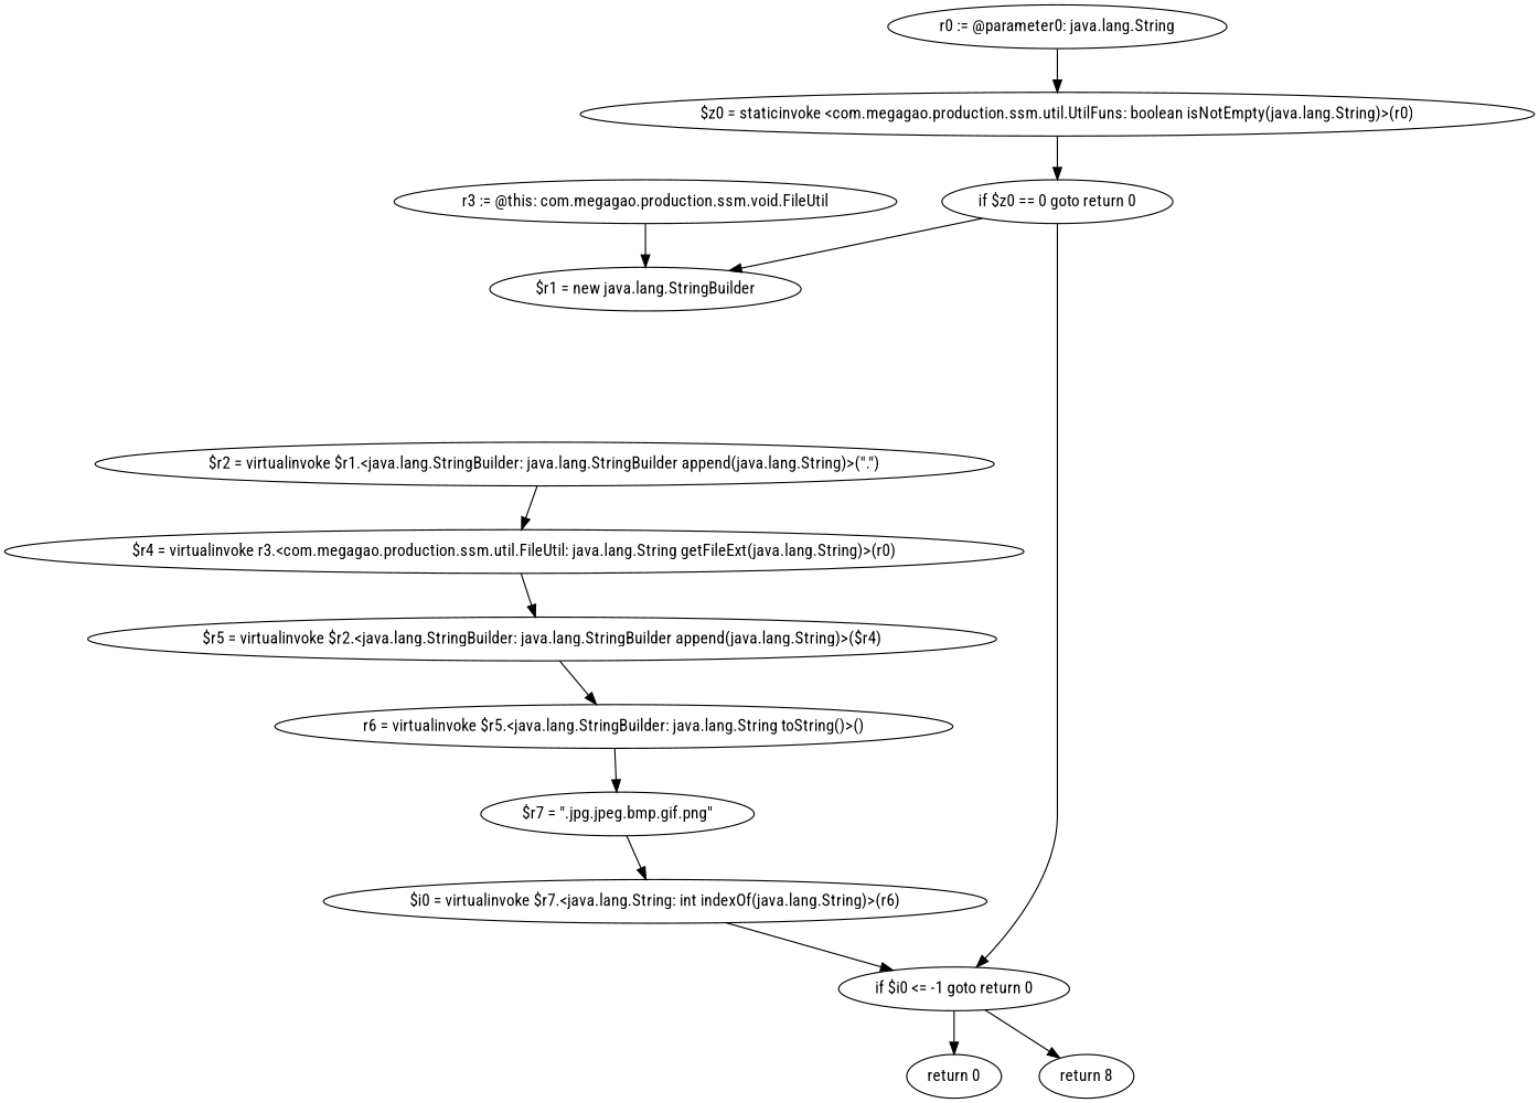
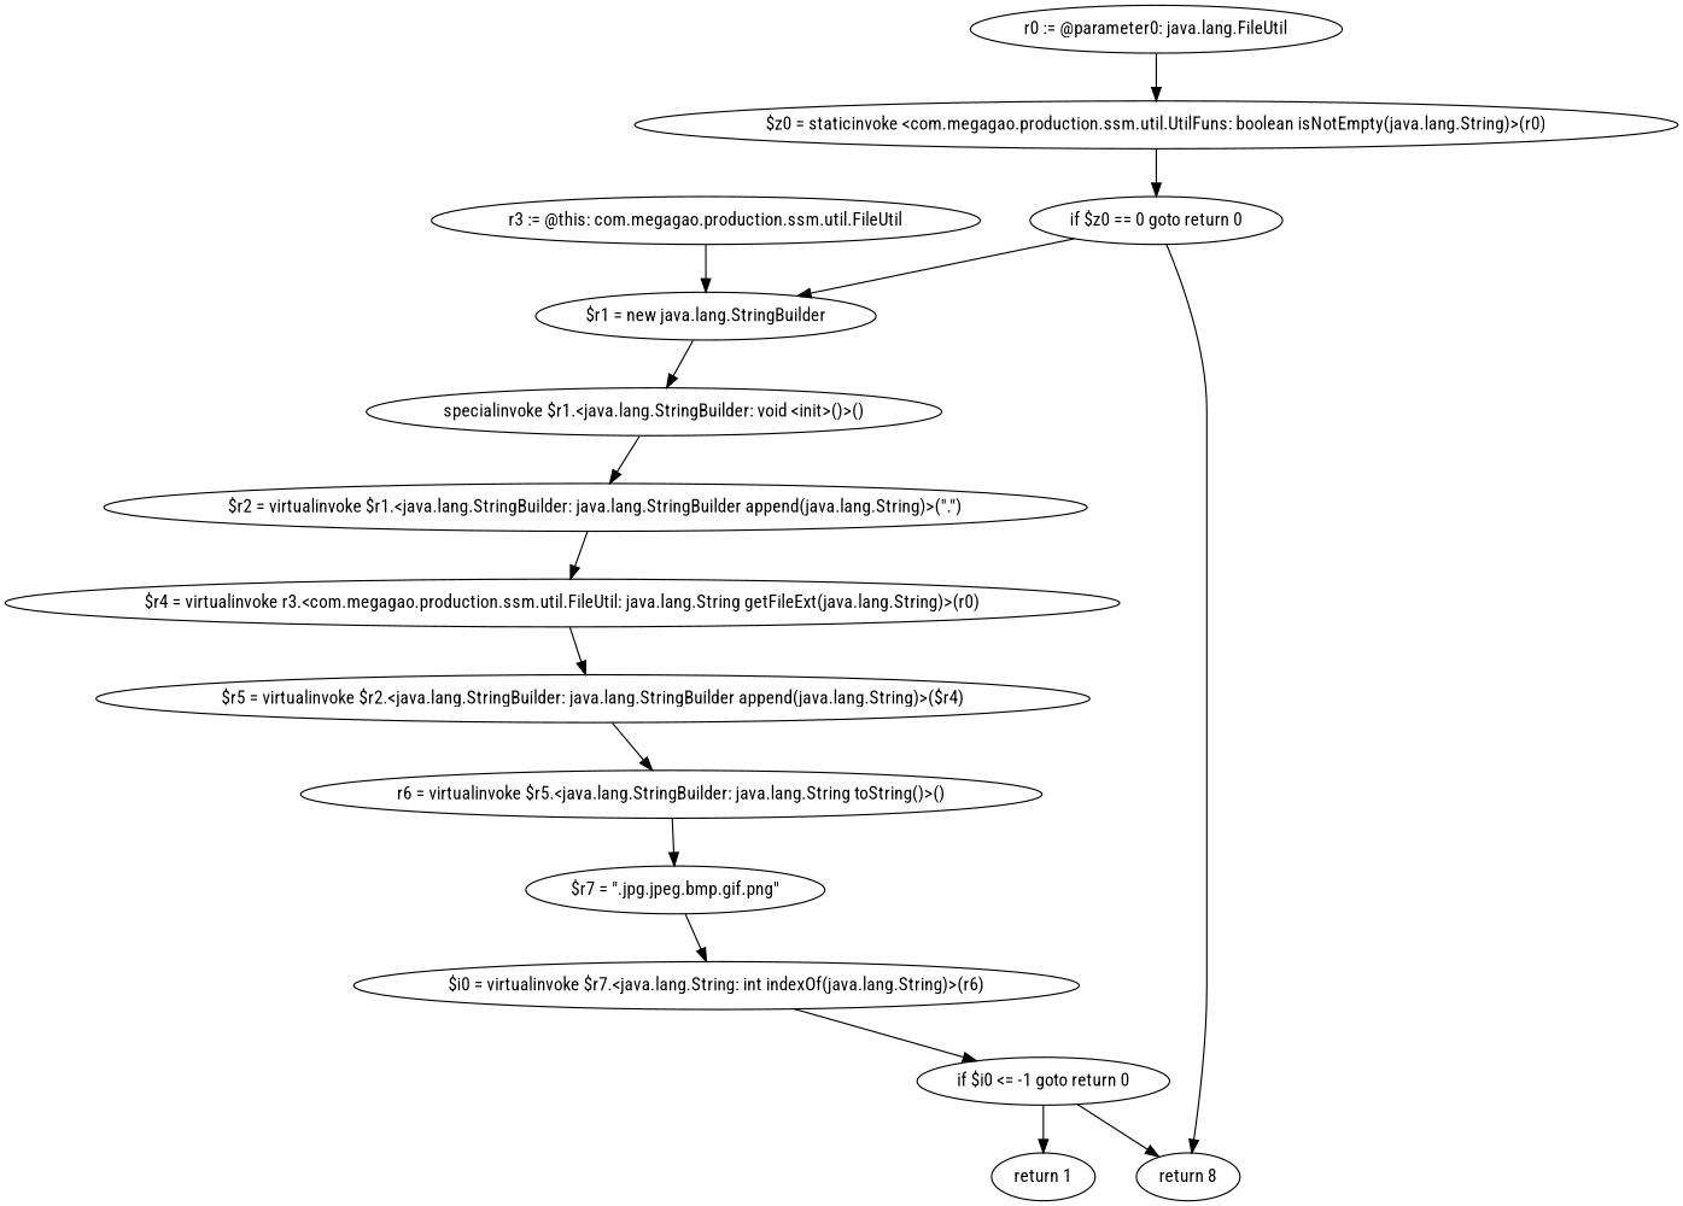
  digraph {
    fontname="Roboto Condensed"
    node [fontname="Roboto Condensed"]
    edge [fontname="Roboto Condensed"]
-   "r3 := @this: com.megagao.production.ssm.util.FileUtil" [label="r3 := @this: com.megagao.production.ssm.void.FileUtil"]
+   "r3 := @this: com.megagao.production.ssm.util.FileUtil"
    "$r1 = new java.lang.StringBuilder"
-   "r0 := @parameter0: java.lang.String"
+   "r0 := @parameter0: java.lang.String" [label="r0 := @parameter0: java.lang.FileUtil"]
    "$z0 = staticinvoke <com.megagao.production.ssm.util.UtilFuns: boolean isNotEmpty(java.lang.String)>(r0)"
    "if $z0 == 0 goto return 0"
    n6 [label="return 8"]
+   "specialinvoke $r1.<java.lang.StringBuilder: void <init>()>()"
    "$r2 = virtualinvoke $r1.<java.lang.StringBuilder: java.lang.StringBuilder append(java.lang.String)>(\".\")"
    "$r4 = virtualinvoke r3.<com.megagao.production.ssm.util.FileUtil: java.lang.String getFileExt(java.lang.String)>(r0)"
    "$r5 = virtualinvoke $r2.<java.lang.StringBuilder: java.lang.StringBuilder append(java.lang.String)>($r4)"
    "r6 = virtualinvoke $r5.<java.lang.StringBuilder: java.lang.String toString()>()"
    "$r7 = \".jpg.jpeg.bmp.gif.png\""
    "$i0 = virtualinvoke $r7.<java.lang.String: int indexOf(java.lang.String)>(r6)"
    "if $i0 <= -1 goto return 0"
-   "return 1" [label="return 0"]
+   "return 1"
    "r3 := @this: com.megagao.production.ssm.util.FileUtil" -> "$r1 = new java.lang.StringBuilder"
+   "$r1 = new java.lang.StringBuilder" -> "specialinvoke $r1.<java.lang.StringBuilder: void <init>()>()"
    "r0 := @parameter0: java.lang.String" -> "$z0 = staticinvoke <com.megagao.production.ssm.util.UtilFuns: boolean isNotEmpty(java.lang.String)>(r0)"
    "$z0 = staticinvoke <com.megagao.production.ssm.util.UtilFuns: boolean isNotEmpty(java.lang.String)>(r0)" -> "if $z0 == 0 goto return 0"
    "if $z0 == 0 goto return 0" -> "$r1 = new java.lang.StringBuilder"
-   "if $z0 == 0 goto return 0" -> "if $i0 <= -1 goto return 0"
+   "if $z0 == 0 goto return 0" -> n6
+   "specialinvoke $r1.<java.lang.StringBuilder: void <init>()>()" -> "$r2 = virtualinvoke $r1.<java.lang.StringBuilder: java.lang.StringBuilder append(java.lang.String)>(\".\")"
    "$r2 = virtualinvoke $r1.<java.lang.StringBuilder: java.lang.StringBuilder append(java.lang.String)>(\".\")" -> "$r4 = virtualinvoke r3.<com.megagao.production.ssm.util.FileUtil: java.lang.String getFileExt(java.lang.String)>(r0)"
    "$r4 = virtualinvoke r3.<com.megagao.production.ssm.util.FileUtil: java.lang.String getFileExt(java.lang.String)>(r0)" -> "$r5 = virtualinvoke $r2.<java.lang.StringBuilder: java.lang.StringBuilder append(java.lang.String)>($r4)"
    "$r5 = virtualinvoke $r2.<java.lang.StringBuilder: java.lang.StringBuilder append(java.lang.String)>($r4)" -> "r6 = virtualinvoke $r5.<java.lang.StringBuilder: java.lang.String toString()>()"
    "r6 = virtualinvoke $r5.<java.lang.StringBuilder: java.lang.String toString()>()" -> "$r7 = \".jpg.jpeg.bmp.gif.png\""
    "$r7 = \".jpg.jpeg.bmp.gif.png\"" -> "$i0 = virtualinvoke $r7.<java.lang.String: int indexOf(java.lang.String)>(r6)"
    "$i0 = virtualinvoke $r7.<java.lang.String: int indexOf(java.lang.String)>(r6)" -> "if $i0 <= -1 goto return 0"
    "if $i0 <= -1 goto return 0" -> n6
    "if $i0 <= -1 goto return 0" -> "return 1"
  }
